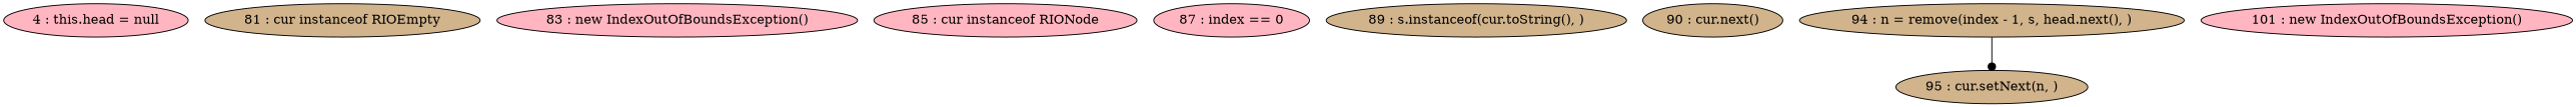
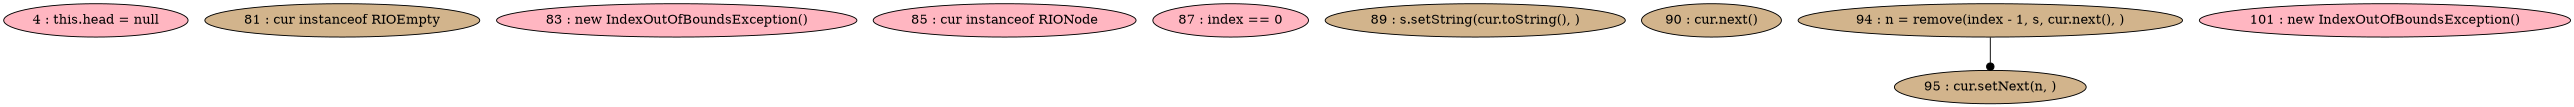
  digraph {
    node [style=filled fillcolor=lightpink]
    "4 : this.head = null"
    "81 : cur instanceof RIOEmpty" [fillcolor=tan]
    "83 : new IndexOutOfBoundsException()"
    "85 : cur instanceof RIONode"
    "87 : index == 0"
-   "89 : s.setString(cur.toString(), )" [fillcolor=tan label="89 : s.instanceof(cur.toString(), )"]
+   "89 : s.setString(cur.toString(), )" [fillcolor=tan]
    "90 : cur.next()" [fillcolor=tan]
-   "94 : n = remove(index - 1, s, cur.next(), )" [fillcolor=tan label="94 : n = remove(index - 1, s, head.next(), )"]
+   "94 : n = remove(index - 1, s, cur.next(), )" [fillcolor=tan]
    "95 : cur.setNext(n, )" [fillcolor=tan]
    "101 : new IndexOutOfBoundsException()"
    "94 : n = remove(index - 1, s, cur.next(), )" -> "95 : cur.setNext(n, )" [arrowhead=dot]
  }
